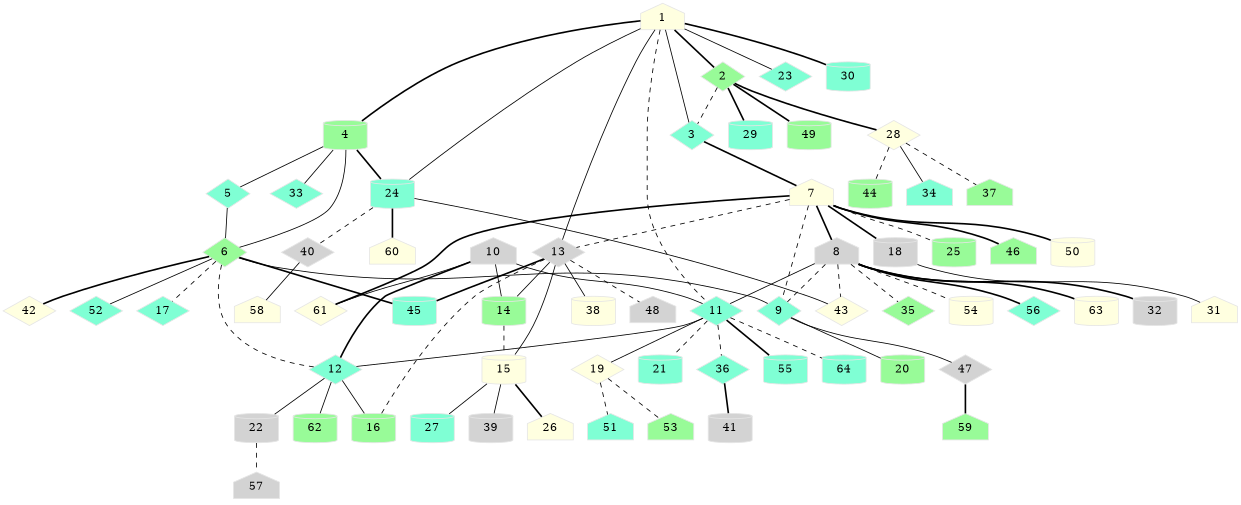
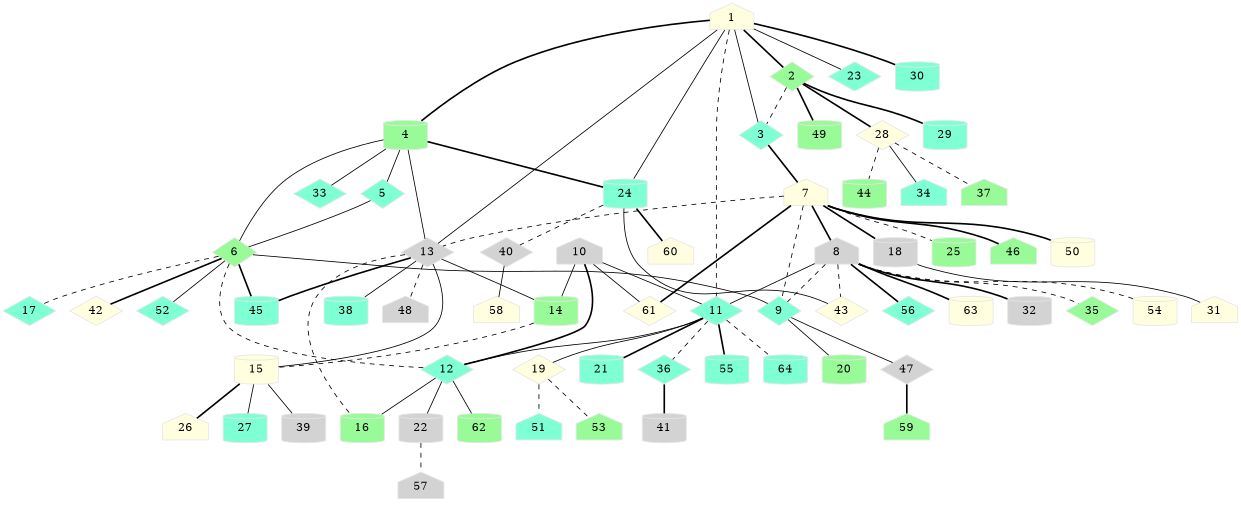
  graph {
    fontname="DejaVu Serif"
    node [color=gray90 fillcolor=aquamarine fontname="DejaVu Serif" shape=cylinder style=filled]
    edge [fontname="DejaVu Serif" style=solid]
    1 [fillcolor=lightyellow shape=house]
    2 [fillcolor=palegreen shape=diamond]
    3 [shape=diamond]
    4 [fillcolor=palegreen]
    11 [shape=diamond]
    13 [fillcolor=lightgrey shape=diamond]
    23 [shape=diamond]
    24
    30
    28 [fillcolor=lightyellow shape=diamond]
    29
    49 [fillcolor=palegreen]
    7 [fillcolor=lightyellow shape=house]
    5 [shape=diamond]
    6 [fillcolor=palegreen shape=diamond]
    33 [shape=diamond]
    12 [shape=diamond]
    19 [fillcolor=lightyellow shape=diamond]
    21
    36 [shape=diamond]
    55
    64
    45
    14 [fillcolor=palegreen]
    16 [fillcolor=palegreen]
    15 [fillcolor=lightyellow]
-   38 [fillcolor=lightyellow]
+   38
    48 [fillcolor=lightgrey shape=house]
    43 [fillcolor=lightyellow shape=diamond]
    40 [fillcolor=lightgrey shape=diamond]
    60 [fillcolor=lightyellow shape=house]
    34 [shape=house]
    37 [fillcolor=palegreen shape=house]
    44 [fillcolor=palegreen]
    9 [shape=diamond]
    8 [fillcolor=lightgrey shape=house]
    18 [fillcolor=lightgrey]
    25 [fillcolor=palegreen]
    46 [fillcolor=palegreen shape=house]
    50 [fillcolor=lightyellow]
    61 [fillcolor=lightyellow shape=diamond]
    17 [shape=diamond]
    42 [fillcolor=lightyellow shape=diamond]
    52 [shape=diamond]
    20 [fillcolor=palegreen]
    47 [fillcolor=lightgrey shape=diamond]
    22 [fillcolor=lightgrey]
    62 [fillcolor=palegreen]
    32 [fillcolor=lightgrey]
    35 [fillcolor=palegreen shape=diamond]
    54 [fillcolor=lightyellow]
    56 [shape=diamond]
    63 [fillcolor=lightyellow]
    31 [fillcolor=lightyellow shape=house]
    59 [fillcolor=palegreen shape=house]
    10 [fillcolor=lightgrey shape=house]
    51 [shape=house]
    53 [fillcolor=palegreen shape=house]
    41 [fillcolor=lightgrey]
    57 [fillcolor=lightgrey shape=house]
    26 [fillcolor=lightyellow shape=house]
    27
    39 [fillcolor=lightgrey]
    58 [fillcolor=lightyellow shape=house]
    1 -- 2 [style=bold]
    1 -- 3
    1 -- 4 [style=bold]
    1 -- 11 [style=dashed]
    1 -- 13
    1 -- 23
    1 -- 24
    1 -- 30 [style=bold]
    2 -- 3 [style=dashed]
    2 -- 28 [style=bold]
    2 -- 29 [style=bold]
    2 -- 49 [style=bold]
    3 -- 7 [style=bold]
+   4 -- 13
    4 -- 24 [style=bold]
    4 -- 5
    4 -- 6
    4 -- 33
    11 -- 12
    11 -- 19
-   11 -- 21 [style=dashed]
+   11 -- 21 [style=bold]
    11 -- 36 [style=dashed]
    11 -- 55 [style=bold]
    11 -- 64 [style=dashed]
    13 -- 45 [style=bold]
    13 -- 14
    13 -- 16 [style=dashed]
    13 -- 15
    13 -- 38
    13 -- 48 [style=dashed]
    24 -- 43
    24 -- 40 [style=dashed]
    24 -- 60 [style=bold]
    28 -- 34
    28 -- 37 [style=dashed]
    28 -- 44 [style=dashed]
    7 -- 13 [style=dashed]
    7 -- 9 [style=dashed]
    7 -- 8 [style=bold]
    7 -- 18 [style=bold]
    7 -- 25 [style=dashed]
    7 -- 46 [style=bold]
    7 -- 50 [style=bold]
    7 -- 61 [style=bold]
    5 -- 6
    6 -- 12 [style=dashed]
    6 -- 45 [style=bold]
    6 -- 9
    6 -- 17 [style=dashed]
    6 -- 42 [style=bold]
    6 -- 52
    12 -- 16
    12 -- 22
    12 -- 62
    19 -- 51 [style=dashed]
    19 -- 53 [style=dashed]
    36 -- 41 [style=bold]
    14 -- 15 [style=dashed]
    15 -- 26 [style=bold]
    15 -- 27
    15 -- 39
    40 -- 58
    9 -- 20
    9 -- 47
    8 -- 11
    8 -- 43 [style=dashed]
    8 -- 9 [style=dashed]
    8 -- 32 [style=bold]
    8 -- 35 [style=dashed]
    8 -- 54 [style=dashed]
    8 -- 56 [style=bold]
    8 -- 63 [style=bold]
    18 -- 31
    47 -- 59 [style=bold]
    22 -- 57 [style=dashed]
    10 -- 11
    10 -- 12 [style=bold]
    10 -- 14
    10 -- 61
  }
